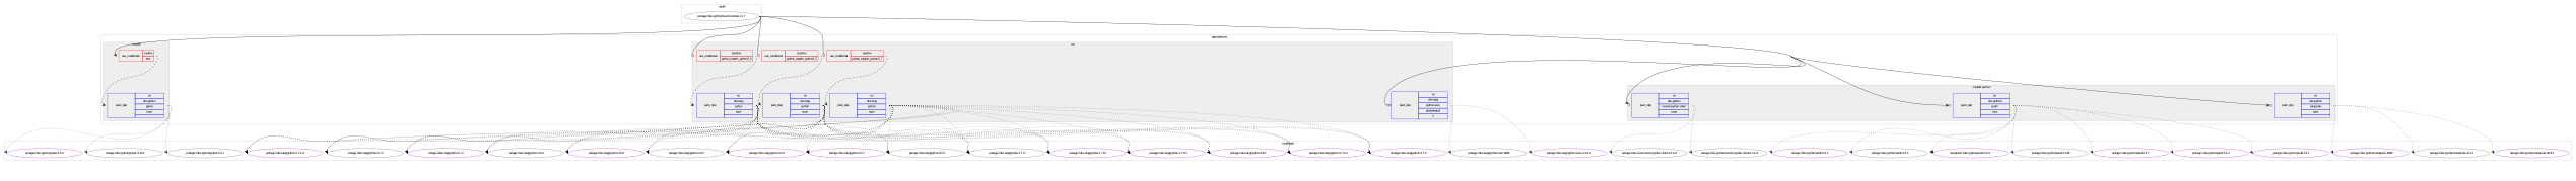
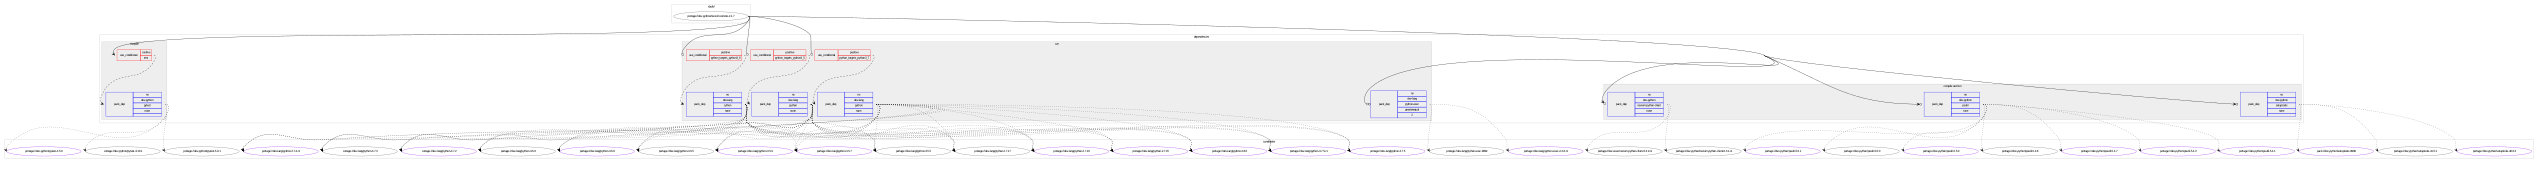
  digraph {
    compound=true
    concentrate=true
    fontname="Liberation Sans"
    fontsize=10
    newrank=true
    rankdir=TB
    ranksep=1.5
    node [color=purple fontname="Liberation Sans" fontsize=10]
    edge [arrowhead=vee fontname="Liberation Sans" headport=w style=dotted tailport=e weight=100]
    n1 [color=gray40 label="portage://dev-python/neovim-remote-2.1.7" width=4]
    n2 [color=blue label=<<TABLE BORDER="0" CELLBORDER="1" CELLSPACING="0" CELLPADDING="4" WIDTH="220"><TR><TD ROWSPAN="6" CELLPADDING="30">pack_dep</TD></TR><TR><TD WIDTH="110">no</TD></TR><TR><TD>dev-python</TD></TR><TR><TD>pytest</TD></TR><TR><TD>none</TD></TR><TR><TD></TD></TR></TABLE>> shape=none]
    n3 [color=red label=<<TABLE BORDER="0" CELLBORDER="1" CELLSPACING="0" CELLPADDING="4"><TR><TD ROWSPAN="3" CELLPADDING="10">use_conditional</TD></TR><TR><TD>positive</TD></TR><TR><TD>test</TD></TR></TABLE>> shape=none]
    n4 [color=blue label=<<TABLE BORDER="0" CELLBORDER="1" CELLSPACING="0" CELLPADDING="4" WIDTH="220"><TR><TD ROWSPAN="6" CELLPADDING="30">pack_dep</TD></TR><TR><TD WIDTH="110">no</TD></TR><TR><TD>dev-python</TD></TR><TR><TD>neovim-python-client</TD></TR><TR><TD>none</TD></TR><TR><TD></TD></TR></TABLE>> shape=none]
    n5 [color=blue label=<<TABLE BORDER="0" CELLBORDER="1" CELLSPACING="0" CELLPADDING="4" WIDTH="220"><TR><TD ROWSPAN="6" CELLPADDING="30">pack_dep</TD></TR><TR><TD WIDTH="110">no</TD></TR><TR><TD>dev-python</TD></TR><TR><TD>psutil</TD></TR><TR><TD>none</TD></TR><TR><TD></TD></TR></TABLE>> shape=none]
    n6 [color=blue label=<<TABLE BORDER="0" CELLBORDER="1" CELLSPACING="0" CELLPADDING="4" WIDTH="220"><TR><TD ROWSPAN="6" CELLPADDING="30">pack_dep</TD></TR><TR><TD WIDTH="110">no</TD></TR><TR><TD>dev-python</TD></TR><TR><TD>setuptools</TD></TR><TR><TD>none</TD></TR><TR><TD></TD></TR></TABLE>> shape=none]
    n7 [color=blue label=<<TABLE BORDER="0" CELLBORDER="1" CELLSPACING="0" CELLPADDING="4" WIDTH="220"><TR><TD ROWSPAN="6" CELLPADDING="30">pack_dep</TD></TR><TR><TD WIDTH="110">no</TD></TR><TR><TD>dev-lang</TD></TR><TR><TD>python</TD></TR><TR><TD>none</TD></TR><TR><TD></TD></TR></TABLE>> shape=none]
    n8 [color=red label=<<TABLE BORDER="0" CELLBORDER="1" CELLSPACING="0" CELLPADDING="4"><TR><TD ROWSPAN="3" CELLPADDING="10">use_conditional</TD></TR><TR><TD>positive</TD></TR><TR><TD>python_targets_python3_5</TD></TR></TABLE>> shape=none]
    n9 [color=blue label=<<TABLE BORDER="0" CELLBORDER="1" CELLSPACING="0" CELLPADDING="4" WIDTH="220"><TR><TD ROWSPAN="6" CELLPADDING="30">pack_dep</TD></TR><TR><TD WIDTH="110">no</TD></TR><TR><TD>dev-lang</TD></TR><TR><TD>python</TD></TR><TR><TD>none</TD></TR><TR><TD></TD></TR></TABLE>> shape=none]
    n10 [color=red label=<<TABLE BORDER="0" CELLBORDER="1" CELLSPACING="0" CELLPADDING="4"><TR><TD ROWSPAN="3" CELLPADDING="10">use_conditional</TD></TR><TR><TD>positive</TD></TR><TR><TD>python_targets_python3_6</TD></TR></TABLE>> shape=none]
    n11 [color=blue label=<<TABLE BORDER="0" CELLBORDER="1" CELLSPACING="0" CELLPADDING="4" WIDTH="220"><TR><TD ROWSPAN="6" CELLPADDING="30">pack_dep</TD></TR><TR><TD WIDTH="110">no</TD></TR><TR><TD>dev-lang</TD></TR><TR><TD>python</TD></TR><TR><TD>none</TD></TR><TR><TD></TD></TR></TABLE>> shape=none]
    n12 [color=red label=<<TABLE BORDER="0" CELLBORDER="1" CELLSPACING="0" CELLPADDING="4"><TR><TD ROWSPAN="3" CELLPADDING="10">use_conditional</TD></TR><TR><TD>positive</TD></TR><TR><TD>python_targets_python3_7</TD></TR></TABLE>> shape=none]
    n13 [color=blue label=<<TABLE BORDER="0" CELLBORDER="1" CELLSPACING="0" CELLPADDING="4" WIDTH="220"><TR><TD ROWSPAN="6" CELLPADDING="30">pack_dep</TD></TR><TR><TD WIDTH="110">no</TD></TR><TR><TD>dev-lang</TD></TR><TR><TD>python-exec</TD></TR><TR><TD>greaterequal</TD></TR><TR><TD>2</TD></TR></TABLE>> shape=none]
    n14 [color=gray40 label="portage://dev-python/pytest-3.10.1" width=4]
    n15 [label="portage://dev-python/pytest-4.5.0" width=4]
    n16 [color=gray40 label="portage://dev-python/pytest-5.0.1" width=4]
    n17 [color=gray40 label="portage://dev-python/neovim-python-client-0.3.1-r1" width=4]
    n18 [color=gray40 label="portage://dev-exec/neovim-python-client-0.3.2-r1" width=4]
    n19 [label="portage://dev-python/psutil-5.4.1" width=4]
    n20 [label="portage://dev-python/psutil-5.4.3" width=4]
    n21 [label="portage://dev-python/psutil-5.4.7" width=4]
    n22 [color=gray40 label="portage://dev-python/psutil-5.4.8" width=4]
-   n23 [label="setuptools://dev-python/psutil-5.5.0" width=4]
+   n23 [label="portage://dev-python/psutil-5.5.0" width=4]
    n24 [color=gray40 label="portage://dev-python/psutil-5.6.0" width=4]
    n25 [label="portage://dev-python/psutil-5.6.1" width=4]
    n26 [label="portage://dev-python/setuptools-40.6.3" width=4]
    n27 [color=gray40 label="portage://dev-python/setuptools-41.5.1" width=4]
-   n28 [label="portage://dev-python/setuptools-9999" width=4]
+   n28 [label="pack://dev-python/setuptools-9999" width=4]
    n29 [label="portage://dev-lang/python-2.7.15" width=4]
    n30 [label="portage://dev-lang/python-2.7.16" width=4]
    n31 [color=gray40 label="portage://dev-lang/python-2.7.17" width=4]
    n32 [color=gray40 label="portage://dev-lang/python-3.5.5" width=4]
    n33 [label="portage://dev-lang/python-3.5.7" width=4]
    n34 [label="portage://dev-lang/python-3.5.9" width=4]
    n35 [color=gray40 label="portage://dev-lang/python-3.6.5" width=4]
    n36 [label="portage://dev-lang/python-3.6.8" width=4]
    n37 [color=gray40 label="portage://dev-lang/python-3.6.9" width=4]
    n38 [label="portage://dev-lang/python-3.7.2" width=4]
    n39 [color=gray40 label="portage://dev-lang/python-3.7.3" width=4]
    n40 [label="portage://dev-lang/python-3.7.4-r1" width=4]
    n41 [label="portage://dev-lang/python-3.7.5" width=4]
    n42 [label="portage://dev-lang/python-3.7.5-r1" width=4]
    n43 [label="portage://dev-lang/python-3.8.0" width=4]
    n44 [label="portage://dev-lang/python-exec-2.4.6-r1" width=4]
    n45 [color=gray40 label="portage://dev-lang/python-exec-9999" width=4]
    subgraph cluster_1 {
      color=gray
      label=<<i>ebuild</i>>
      rank=same
      n1
    }
    subgraph cluster_2 {
      color=gray
      label=<<i>dependencies</i>>
      subgraph cluster_3 {
        color=gray
        fillcolor="#eeeeee"
        label=<<i>compile</i>>
        style=filled
        subgraph sub_4 {
          color=gray
          fillcolor="#eeeeee"
          label=<<i>compile</i>>
          style=filled
          n3
          subgraph sub_5 {
            color=gray
            fillcolor="#eeeeee"
            label=<<i>compile</i>>
            style=filled
            n2
          }
        }
      }
      subgraph cluster_6 {
        color=gray
        fillcolor="#eeeeee"
        label=<<i>compile and run</i>>
        style=filled
        subgraph sub_7 {
          color=gray
          fillcolor="#eeeeee"
          label=<<i>compile and run</i>>
          style=filled
          n4
        }
        subgraph sub_8 {
          color=gray
          fillcolor="#eeeeee"
          label=<<i>compile and run</i>>
          style=filled
          n5
        }
        subgraph sub_9 {
          color=gray
          fillcolor="#eeeeee"
          label=<<i>compile and run</i>>
          style=filled
          n6
        }
      }
      subgraph cluster_10 {
        color=gray
        fillcolor="#eeeeee"
        label=<<i>run</i>>
        style=filled
        subgraph sub_11 {
          color=gray
          fillcolor="#eeeeee"
          label=<<i>run</i>>
          style=filled
          n8
          subgraph sub_12 {
            color=gray
            fillcolor="#eeeeee"
            label=<<i>run</i>>
            style=filled
            n7
          }
        }
        subgraph sub_13 {
          color=gray
          fillcolor="#eeeeee"
          label=<<i>run</i>>
          style=filled
          n10
          subgraph sub_14 {
            color=gray
            fillcolor="#eeeeee"
            label=<<i>run</i>>
            style=filled
            n9
          }
        }
        subgraph sub_15 {
          color=gray
          fillcolor="#eeeeee"
          label=<<i>run</i>>
          style=filled
          n12
          subgraph sub_16 {
            color=gray
            fillcolor="#eeeeee"
            label=<<i>run</i>>
            style=filled
            n11
          }
        }
        subgraph sub_17 {
          color=gray
          fillcolor="#eeeeee"
          label=<<i>run</i>>
          style=filled
          n13
        }
      }
    }
    subgraph cluster_18 {
      color=gray
      label=<<i>candidates</i>>
      rank=same
      subgraph sub_19 {
        color=black
        label=<<i>candidates</i>>
        nodesep=1
        rank=same
        n14
        n15
        n16
      }
      subgraph sub_20 {
        color=black
        label=<<i>candidates</i>>
        nodesep=1
        rank=same
        n17
        n18
      }
      subgraph sub_21 {
        color=black
        label=<<i>candidates</i>>
        nodesep=1
        rank=same
        n19
        n20
        n21
        n22
        n23
        n24
        n25
      }
      subgraph sub_22 {
        color=black
        label=<<i>candidates</i>>
        nodesep=1
        rank=same
        n26
        n27
        n28
      }
      subgraph sub_23 {
        color=black
        label=<<i>candidates</i>>
        nodesep=1
        rank=same
        n29
        n30
        n31
        n32
        n33
        n34
        n35
        n36
        n37
        n38
        n39
        n40
        n41
        n42
        n43
      }
      subgraph sub_24 {
        color=black
        label=<<i>candidates</i>>
        nodesep=1
        rank=same
        n29
        n30
        n31
        n32
        n33
        n34
        n35
        n36
        n37
        n38
        n39
        n40
        n41
        n42
        n43
      }
      subgraph sub_25 {
        color=black
        label=<<i>candidates</i>>
        nodesep=1
        rank=same
        n29
        n30
        n31
        n32
        n33
        n34
        n35
        n36
        n37
        n38
        n39
        n40
        n41
        n42
        n43
      }
      subgraph sub_26 {
        color=black
        label=<<i>candidates</i>>
        nodesep=1
        rank=same
        n44
        n45
      }
    }
    n1 -> n3 [style=solid weight=20]
    n1 -> n4 [arrowhead=odotvee style=solid weight=20]
    n1 -> n5 [arrowhead=odotvee style=solid weight=20]
    n1 -> n6 [arrowhead=odotvee style=solid weight=20]
    n1 -> n8 [arrowhead=odot style=solid weight=20]
    n1 -> n10 [arrowhead=odot style=solid weight=20]
    n1 -> n12 [arrowhead=odot style=solid weight=20]
    n1 -> n13 [arrowhead=odot style=solid weight=20]
    n2 -> n14
    n2 -> n15
    n2 -> n16
    n3 -> n2 [style=dashed weight=20]
    n4 -> n17
    n4 -> n18
    n5 -> n19
    n5 -> n20
    n5 -> n21
    n5 -> n22
    n5 -> n23
    n5 -> n24
    n5 -> n25
    n6 -> n26
    n6 -> n27
    n6 -> n28
    n7 -> n29
    n7 -> n30
    n7 -> n31
    n7 -> n32
    n7 -> n33
    n7 -> n34
    n7 -> n35
    n7 -> n36
    n7 -> n37
    n7 -> n38
    n7 -> n39
    n7 -> n40
    n7 -> n41
    n7 -> n42
    n7 -> n43
    n8 -> n7 [style=dashed weight=20]
    n9 -> n29
    n9 -> n30
    n9 -> n31
    n9 -> n32
    n9 -> n33
    n9 -> n34
    n9 -> n35
    n9 -> n36
    n9 -> n37
    n9 -> n38
    n9 -> n39
    n9 -> n40
    n9 -> n41
    n9 -> n42
    n9 -> n43
    n10 -> n9 [style=dashed weight=20]
    n11 -> n29
    n11 -> n30
    n11 -> n31
    n11 -> n32
    n11 -> n33
    n11 -> n34
    n11 -> n35
    n11 -> n36
    n11 -> n37
    n11 -> n38
    n11 -> n39
    n11 -> n40
    n11 -> n41
    n11 -> n42
    n11 -> n43
    n12 -> n11 [style=dashed weight=20]
    n13 -> n44
    n13 -> n45
  }
